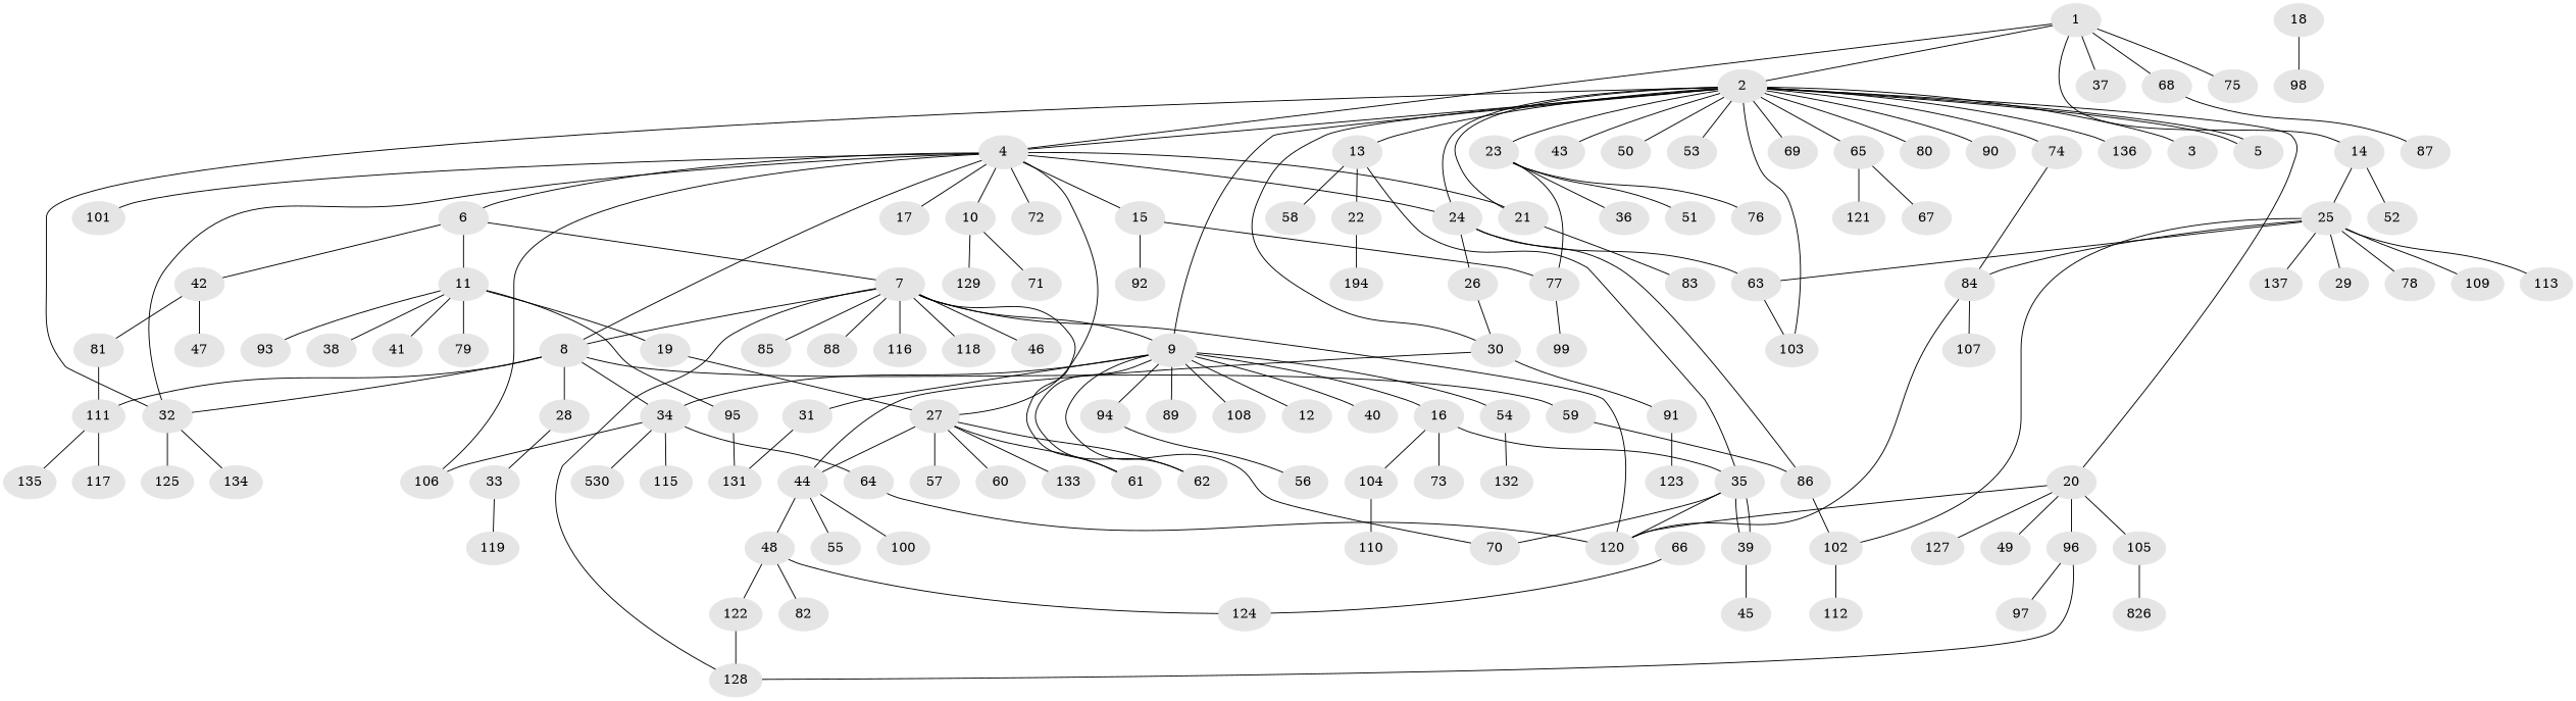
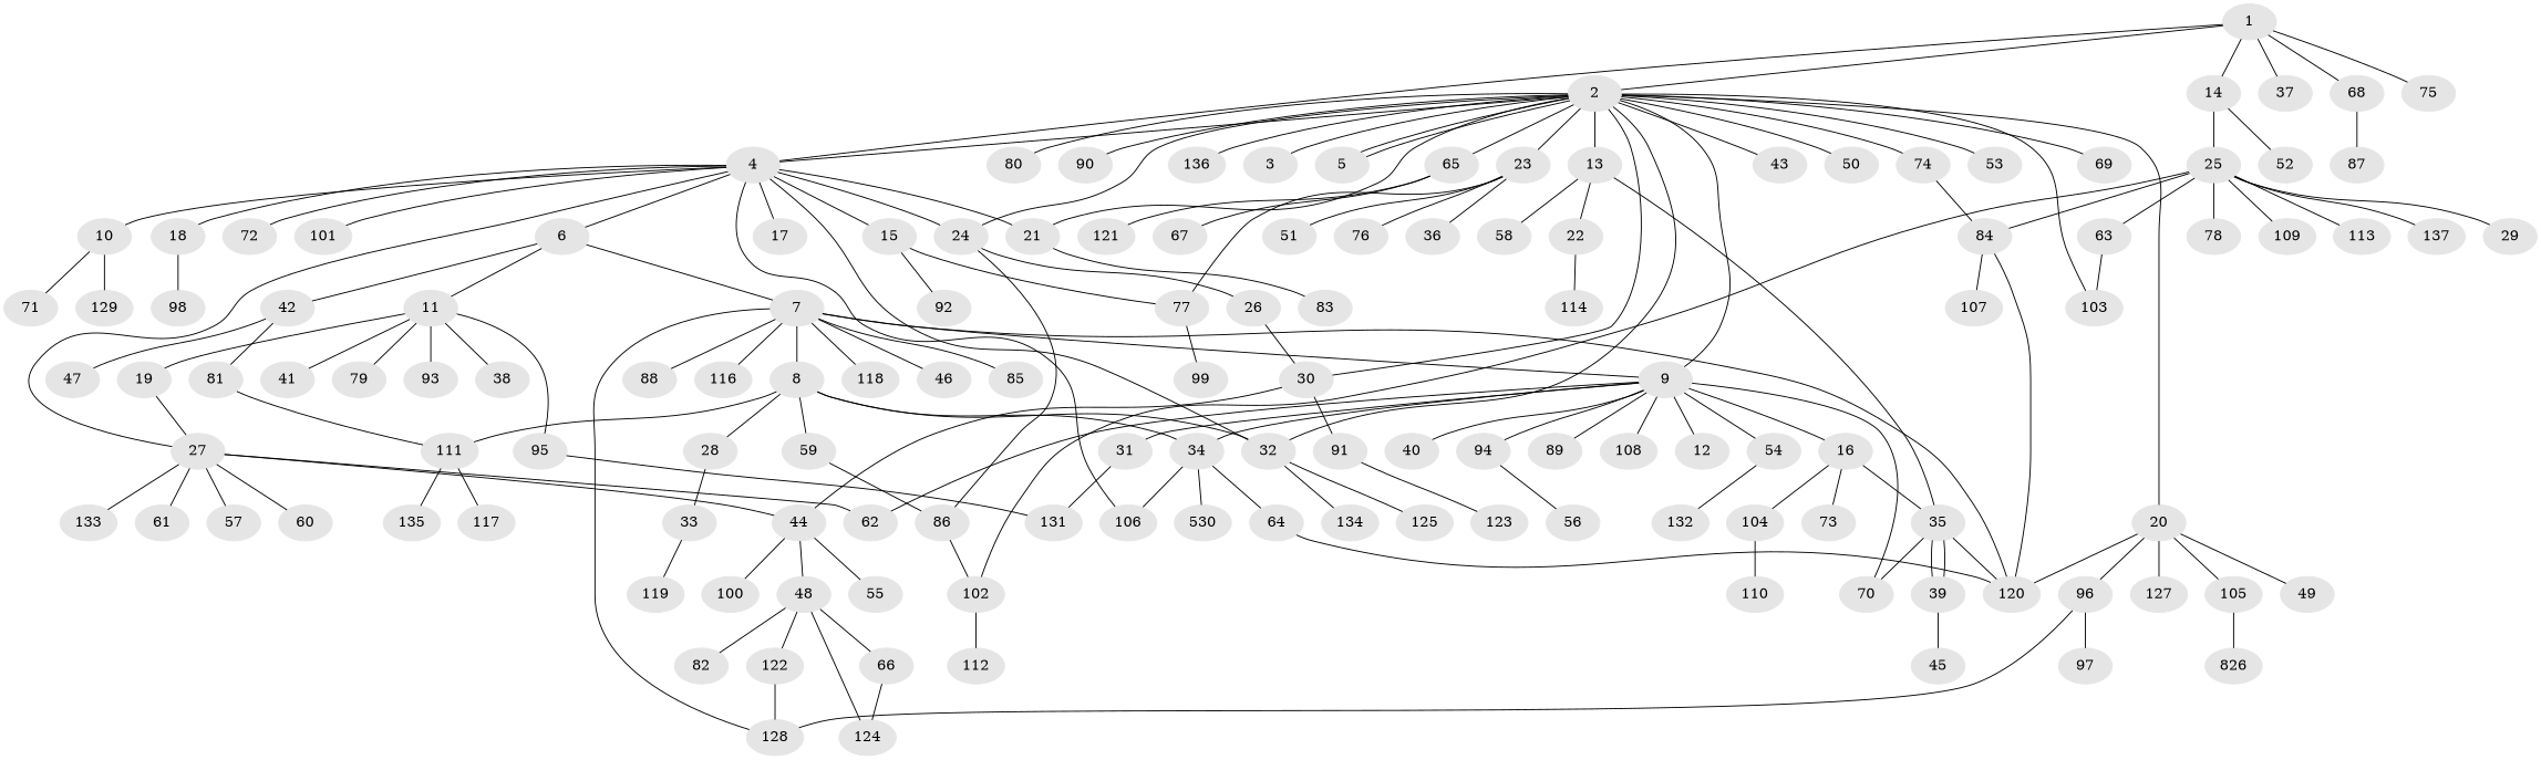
  graph {
    fontname="DejaVu Serif"
    node [color=gray90 fontname="DejaVu Serif" style=filled]
    edge [fontname="DejaVu Serif"]
    1
    2
    4
    14
    37
    68
    75
    3
    5
    9
    13
    20
    21
    23
    24
    30
    32
    43
    50
    53
    65
    69
    74
    80
    90
    103
    136
    6
    10
    15
    17
    18
    27
    72
    101
    106
    25
    52
    87
    34
    12
    16
    31
    40
    54
    62
    70
    89
    94
    108
    22
    35
    58
    120
    49
    96
    105
    127
    83
    77
    36
    51
    76
    26
    63
    86
    44
    91
    125
    134
    67
    121
    84
    7
    11
    42
    71
    129
    92
    98
    61
    57
    60
    133
    8
    46
    85
    88
    116
    118
    128
    19
    38
    41
    79
    93
    95
    47
    81
    28
    59
    111
    33
    64
-   115
    n106 [label=530]
    117
    135
    73
    104
    131
    132
    56
-   114 [label=194]
+   114
    39
    29
    78
    102
    109
    113
    137
    99
    110
    97
    n125 [label=826]
    107
    112
    48
    55
    100
    119
    123
    45
    66
    82
    122
    124
    1 -- 2
    1 -- 4
    1 -- 14
    1 -- 37
    1 -- 68
    1 -- 75
    2 -- 4
    2 -- 3
    2 -- 5
    2 -- 5
    2 -- 9
    2 -- 13
    2 -- 20
    2 -- 21
    2 -- 23
    2 -- 24
    2 -- 30
    2 -- 32
    2 -- 43
    2 -- 50
    2 -- 53
    2 -- 65
    2 -- 69
    2 -- 74
    2 -- 80
    2 -- 90
    2 -- 103
    2 -- 136
    4 -- 21
    4 -- 24
    4 -- 32
    4 -- 6
    4 -- 10
    4 -- 15
    4 -- 17
-   4 -- 8
+   4 -- 18
    4 -- 27
    4 -- 72
    4 -- 101
    4 -- 106
    14 -- 25
    14 -- 52
    68 -- 87
    9 -- 34
    9 -- 12
    9 -- 16
    9 -- 31
    9 -- 40
    9 -- 54
    9 -- 62
    9 -- 70
    9 -- 89
    9 -- 94
    9 -- 108
    13 -- 22
    13 -- 35
    13 -- 58
    20 -- 120
    20 -- 49
    20 -- 96
    20 -- 105
    20 -- 127
    21 -- 83
    23 -- 77
    23 -- 36
    23 -- 51
    23 -- 76
    24 -- 26
-   24 -- 63
    24 -- 86
    30 -- 44
    30 -- 91
    32 -- 125
    32 -- 134
    65 -- 67
    65 -- 121
    74 -- 84
    6 -- 7
    6 -- 11
    6 -- 42
    10 -- 71
    10 -- 129
    15 -- 77
    15 -- 92
    18 -- 98
    27 -- 62
    27 -- 44
    27 -- 61
    27 -- 57
    27 -- 60
    27 -- 133
    25 -- 63
    25 -- 84
    25 -- 29
    25 -- 78
    25 -- 102
    25 -- 109
    25 -- 113
    25 -- 137
    34 -- 106
    34 -- 64
-   34 -- 115
    34 -- n106
    16 -- 35
    16 -- 73
    16 -- 104
    31 -- 131
    54 -- 132
    94 -- 56
    22 -- 114
    35 -- 70
    35 -- 120
    35 -- 39
    35 -- 39
    96 -- 128
    96 -- 97
    105 -- n125
    77 -- 99
    26 -- 30
    63 -- 103
    86 -- 102
    44 -- 48
    44 -- 55
    44 -- 100
    91 -- 123
    84 -- 120
    84 -- 107
    7 -- 9
    7 -- 120
-   7 -- 61
    7 -- 8
    7 -- 46
    7 -- 85
    7 -- 88
    7 -- 116
    7 -- 118
    7 -- 128
    11 -- 19
    11 -- 38
    11 -- 41
    11 -- 79
    11 -- 93
    11 -- 95
    42 -- 47
    42 -- 81
    8 -- 32
    8 -- 34
    8 -- 28
    8 -- 59
    8 -- 111
    19 -- 27
    95 -- 131
    81 -- 111
    28 -- 33
    59 -- 86
    111 -- 117
    111 -- 135
    33 -- 119
    64 -- 120
    104 -- 110
    39 -- 45
    102 -- 112
+   48 -- 66
    48 -- 82
    48 -- 122
    48 -- 124
    66 -- 124
    122 -- 128
  }
